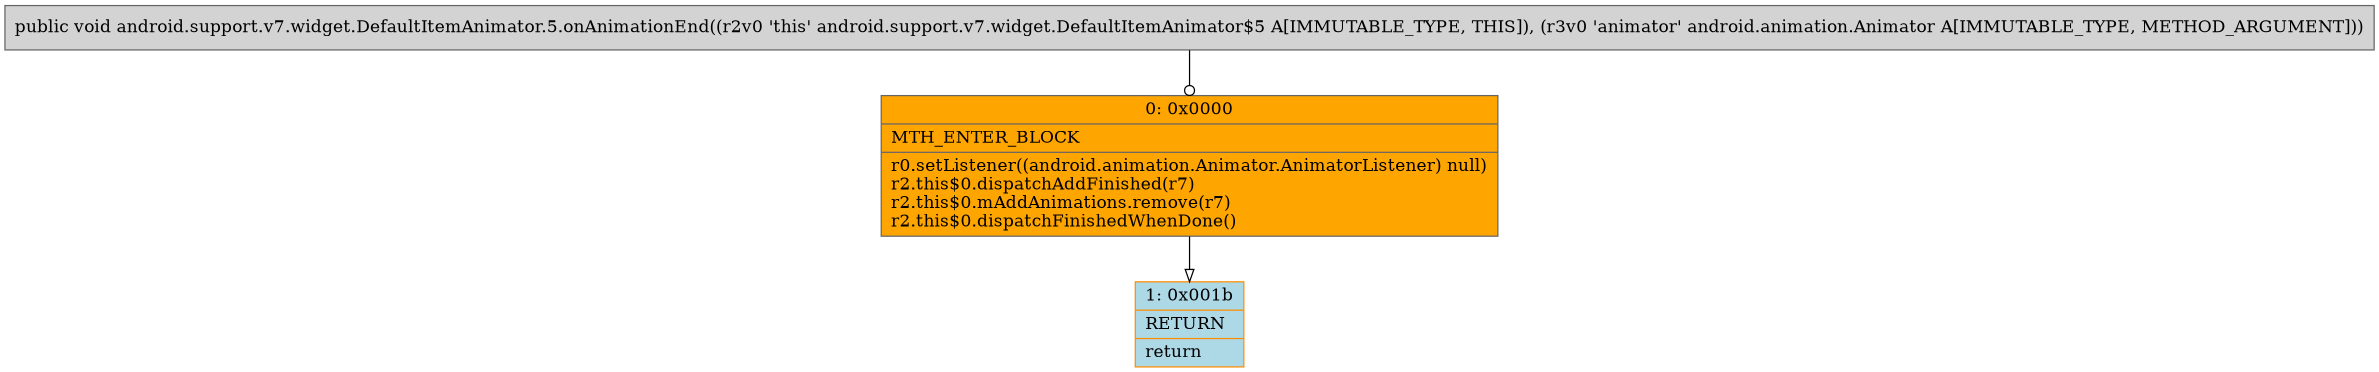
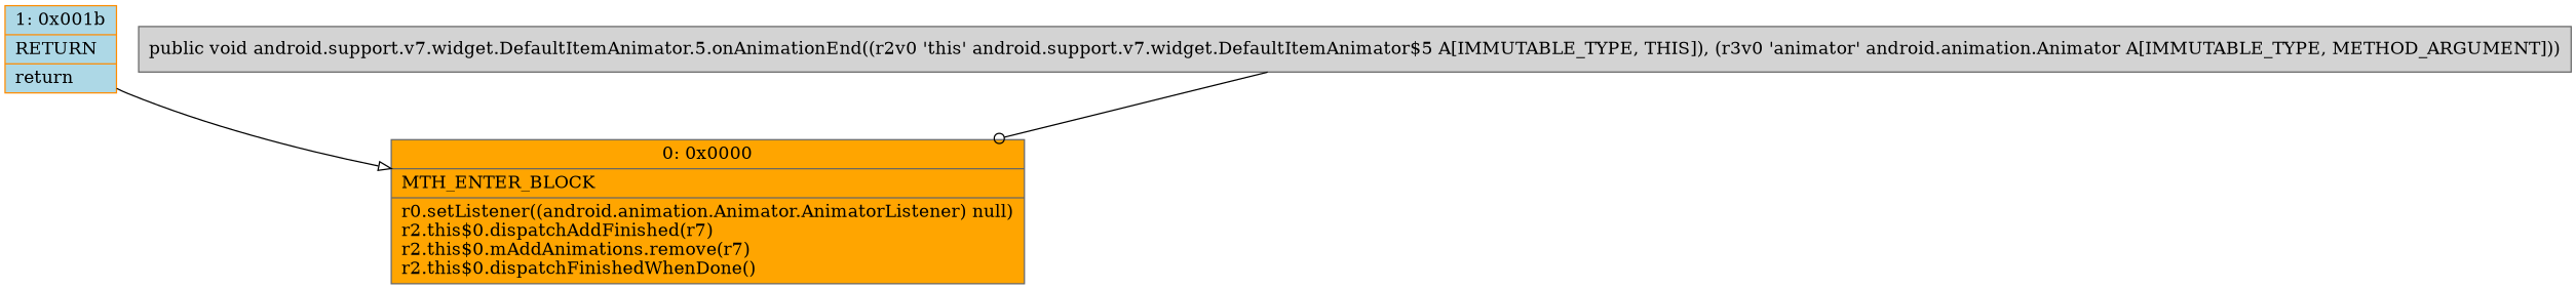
  digraph {
    node [shape=record style=filled color=gray40]
    n1 [label="{0\:\ 0x0000|MTH_ENTER_BLOCK\l|r0.setListener((android.animation.Animator.AnimatorListener) null)\lr2.this$0.dispatchAddFinished(r7)\lr2.this$0.mAddAnimations.remove(r7)\lr2.this$0.dispatchFinishedWhenDone()\l}" fillcolor=orange]
    n2 [label="{1\:\ 0x001b|RETURN\l|return\l}" fillcolor=lightblue color=darkorange]
    n3 [label="{public void android.support.v7.widget.DefaultItemAnimator.5.onAnimationEnd((r2v0 'this' android.support.v7.widget.DefaultItemAnimator$5 A[IMMUTABLE_TYPE, THIS]), (r3v0 'animator' android.animation.Animator A[IMMUTABLE_TYPE, METHOD_ARGUMENT])) }" fillcolor=lightgrey]
-   n1 -> n2 [arrowhead=onormal]
+   n2 -> n1 [arrowhead=onormal]
    n3 -> n1 [arrowhead=odot]
  }
